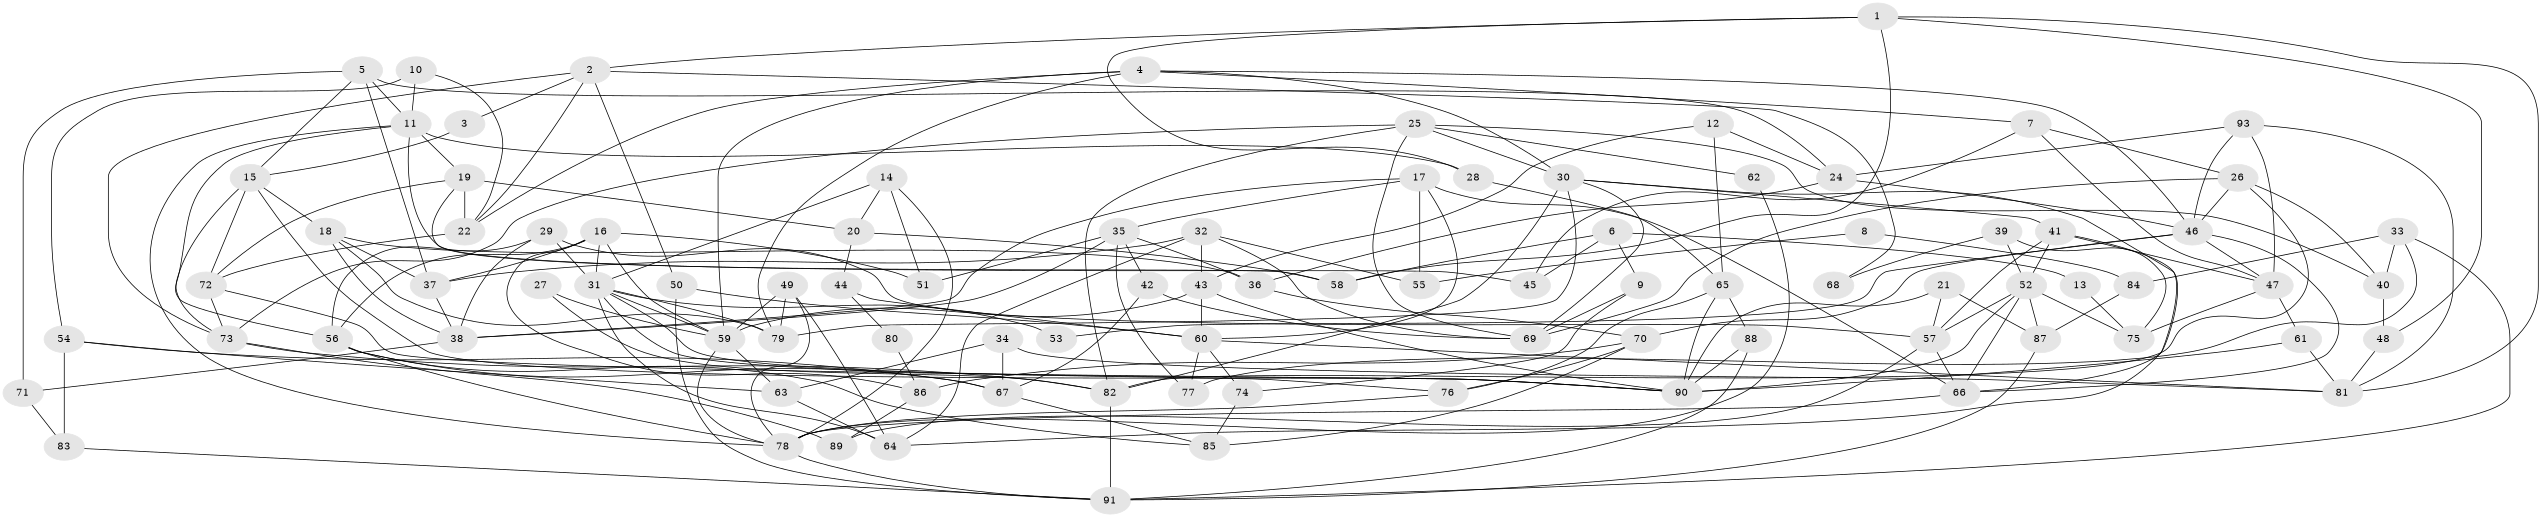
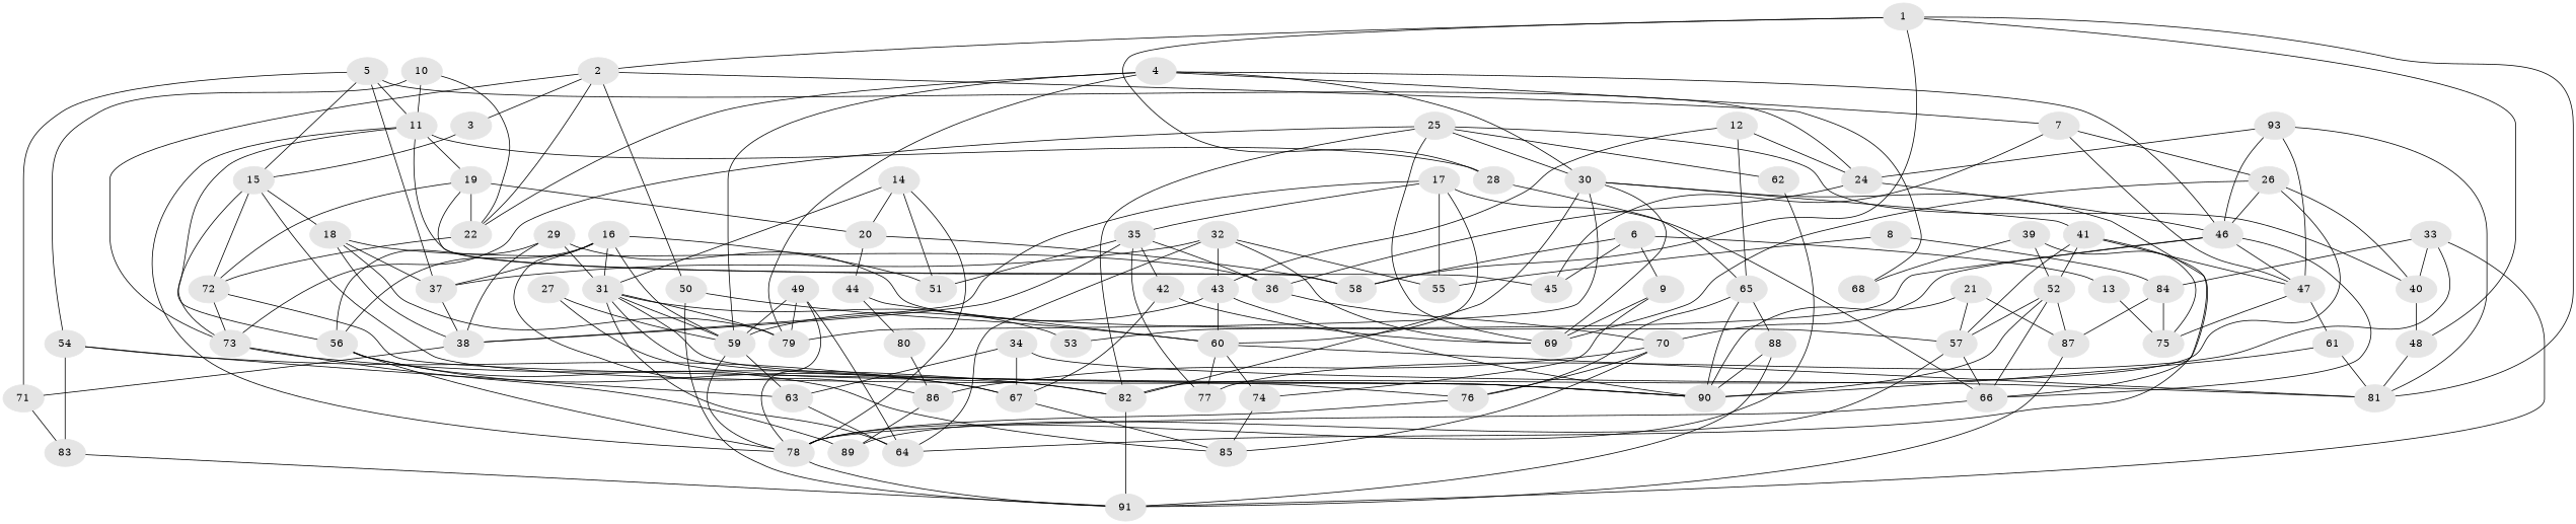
  graph {
    node [color=gray90 style=filled]
    edge [weight=1.0]
    1
    2
    28
    48
    58
    81
    3
    22
    50
    68
    73
    65
    15
    72
    60
    91
    82
    89
    18
    90
    4
    7
    30
    46
    59
    79
    45
    26
    47
    69
    66
    41
    53
    70
    78
    63
    5
    11
    24
    37
    71
    19
    56
    36
    38
    83
    6
    9
    13
    74
    75
    40
    61
    8
    55
    84
    87
    85
    10
    54
    67
    20
    12
    43
    76
    88
    14
    31
    51
    44
    64
    16
    86
    17
    35
    77
    42
    80
    21
    57
    n81 [label=93]
    25
    62
    27
    29
    52
    32
    33
    34
    39
    49
    1 -- 2
    1 -- 28
    1 -- 48
    1 -- 58
    1 -- 81
    2 -- 3
    2 -- 22
    2 -- 50
    2 -- 68
    2 -- 73
    28 -- 65
    48 -- 81
    3 -- 15
    22 -- 72
    50 -- 60
    50 -- 91
    73 -- 82
    73 -- 89
    65 -- 90
    65 -- 76
    65 -- 88
    15 -- 73
    15 -- 72
    15 -- 18
    15 -- 90
    72 -- 73
    72 -- 90
    60 -- 81
    60 -- 74
    60 -- 77
    82 -- 91
    18 -- 79
    18 -- 37
    18 -- 36
    18 -- 38
    4 -- 22
    4 -- 7
    4 -- 30
    4 -- 46
    4 -- 59
    4 -- 79
    7 -- 45
    7 -- 26
    7 -- 47
    30 -- 82 [weight=2.0]
    30 -- 79
    30 -- 69
    30 -- 66
    30 -- 41
    46 -- 47
    46 -- 66
    46 -- 53
    46 -- 70
    59 -- 78
    59 -- 63 [weight=2.0]
    26 -- 82
    26 -- 46
    26 -- 69
    26 -- 40
    47 -- 75 [weight=2.0]
    47 -- 61
    66 -- 78
    41 -- 47
    41 -- 64
    41 -- 57
    41 -- 52
    70 -- 85
    70 -- 76
    70 -- 86
    78 -- 91
    63 -- 64
    5 -- 15
    5 -- 11
    5 -- 24
    5 -- 37
    5 -- 71
    11 -- 28
    11 -- 45
    11 -- 78
    11 -- 19
    11 -- 56
    24 -- 46
    24 -- 36
    37 -- 38
    71 -- 83
    19 -- 58
    19 -- 22
    19 -- 72
    19 -- 20
    56 -- 78
    56 -- 85
    56 -- 67
    36 -- 70
    38 -- 71
    83 -- 91
    6 -- 58 [weight=2.0]
    6 -- 45
    6 -- 9
    6 -- 13
    9 -- 69
    9 -- 74
    13 -- 75
    74 -- 85
    40 -- 48
    61 -- 81
    61 -- 90
    8 -- 55
    8 -- 84
    84 -- 87
    87 -- 91
    10 -- 22
    10 -- 11
    10 -- 54
    54 -- 63
    54 -- 83 [weight=2.0]
    54 -- 67
    67 -- 85
    20 -- 58
    20 -- 44
    12 -- 65
    12 -- 24
    12 -- 43
    43 -- 60
    43 -- 90
    43 -- 59
    76 -- 78
    88 -- 91
    88 -- 90
    14 -- 78
    14 -- 20
    14 -- 31
    14 -- 51
    31 -- 90
    31 -- 59
    31 -- 79
    31 -- 53
    31 -- 76
    31 -- 64 [weight=2.0]
    44 -- 60
    44 -- 80
    16 -- 59
    16 -- 37
    16 -- 56
    16 -- 31
    16 -- 51
    16 -- 86
    86 -- 89
    17 -- 60
    17 -- 66
    17 -- 38
    17 -- 55
    17 -- 35
    35 -- 36
    35 -- 38
    35 -- 51
    35 -- 77
    35 -- 42
    42 -- 69
    42 -- 67
    80 -- 86
    21 -- 90
    21 -- 87
    21 -- 57
    57 -- 89
    57 -- 66
    n81 -- 81
    n81 -- 46
    n81 -- 47
    n81 -- 24
    25 -- 73
    25 -- 82
    25 -- 30
    25 -- 69
    25 -- 40
    25 -- 62
    62 -- 78
    27 -- 82
    27 -- 59 [weight=2.0]
    29 -- 56
    29 -- 38
    29 -- 31
    29 -- 57
    52 -- 90
    52 -- 66
-   52 -- 75
+   84 -- 75
    52 -- 87
    52 -- 57
    32 -- 69
    32 -- 37
    32 -- 55
    32 -- 43
    32 -- 64
    33 -- 91
    33 -- 40
    33 -- 84
    33 -- 77
    34 -- 81
    34 -- 63
    34 -- 67
    39 -- 68
    39 -- 75
    39 -- 52
    49 -- 59 [weight=2.0]
    49 -- 79
    49 -- 78
    49 -- 64
  }
